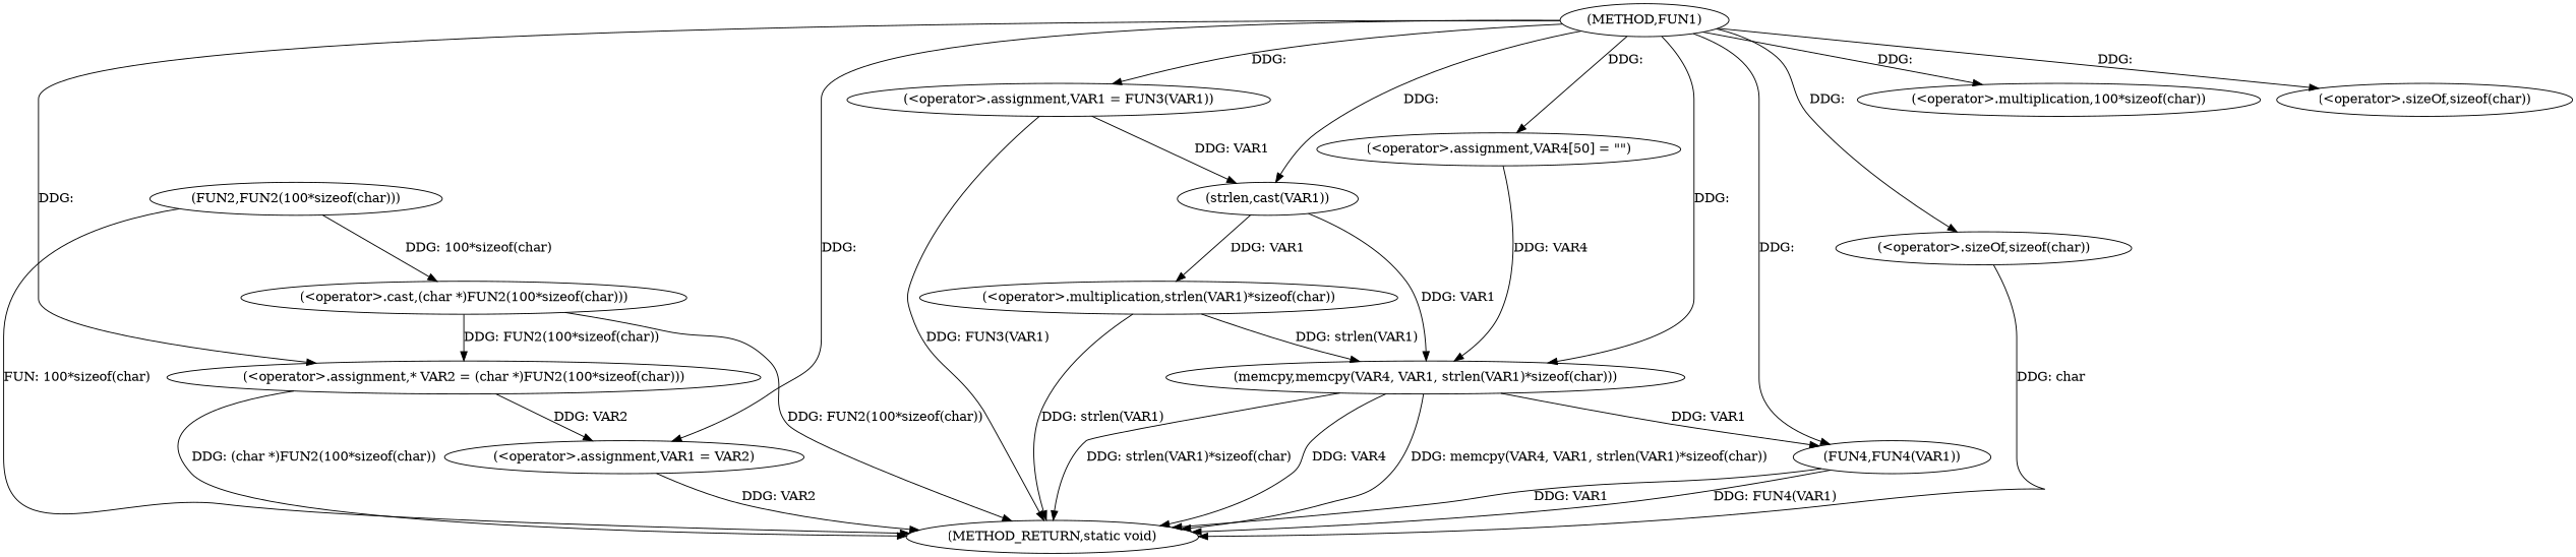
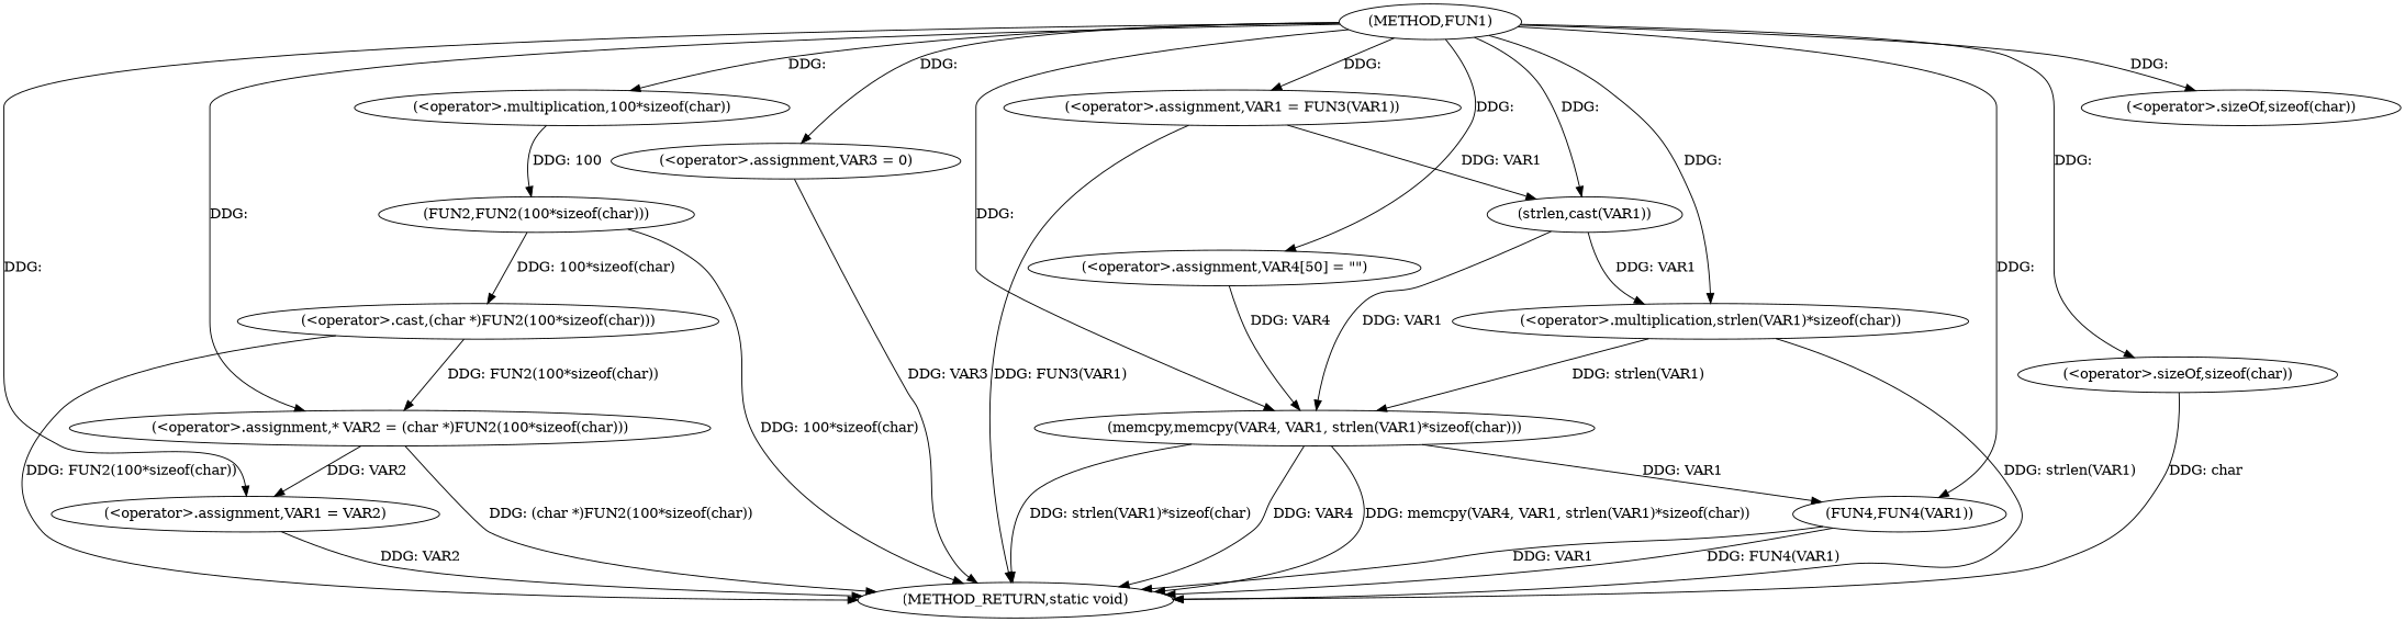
  digraph {
    n1 [label="(METHOD,FUN1)"]
    n2 [label="(<operator>.assignment,* VAR2 = (char *)FUN2(100*sizeof(char)))"]
    n3 [label="(<operator>.multiplication,100*sizeof(char))"]
    n4 [label="(<operator>.sizeOf,sizeof(char))"]
    n5 [label="(<operator>.assignment,VAR1 = VAR2)"]
+   n6 [label="(<operator>.assignment,VAR3 = 0)"]
    n7 [label="(<operator>.assignment,VAR1 = FUN3(VAR1))"]
    n8 [label="(<operator>.assignment,VAR4[50] = \"\")"]
    n9 [label="(memcpy,memcpy(VAR4, VAR1, strlen(VAR1)*sizeof(char)))"]
    n10 [label="(<operator>.multiplication,strlen(VAR1)*sizeof(char))"]
    n11 [label="(strlen,cast(VAR1))"]
    n12 [label="(<operator>.sizeOf,sizeof(char))"]
    n13 [label="(FUN4,FUN4(VAR1))"]
    n14 [label="(METHOD_RETURN,static void)"]
    n15 [label="(FUN2,FUN2(100*sizeof(char)))"]
    n16 [label="(<operator>.cast,(char *)FUN2(100*sizeof(char)))"]
    n1 -> n2 [label="DDG: "]
    n1 -> n3 [label="DDG: "]
    n1 -> n4 [label="DDG: "]
    n1 -> n5 [label="DDG: "]
+   n1 -> n6 [label="DDG: "]
    n1 -> n7 [label="DDG: "]
    n1 -> n8 [label="DDG: "]
    n1 -> n9 [label="DDG: "]
+   n1 -> n10 [label="DDG: "]
    n1 -> n11 [label="DDG: "]
    n1 -> n12 [label="DDG: "]
    n1 -> n13 [label="DDG: "]
    n2 -> n5 [label="DDG: VAR2"]
    n2 -> n14 [label="DDG: (char *)FUN2(100*sizeof(char))"]
+   n3 -> n15 [label="DDG: 100"]
    n5 -> n14 [label="DDG: VAR2"]
+   n6 -> n14 [label="DDG: VAR3"]
    n7 -> n11 [label="DDG: VAR1"]
    n7 -> n14 [label="DDG: FUN3(VAR1)"]
    n8 -> n9 [label="DDG: VAR4"]
    n9 -> n13 [label="DDG: VAR1"]
    n9 -> n14 [label="DDG: memcpy(VAR4, VAR1, strlen(VAR1)*sizeof(char))"]
    n9 -> n14 [label="DDG: strlen(VAR1)*sizeof(char)"]
    n9 -> n14 [label="DDG: VAR4"]
    n10 -> n9 [label="DDG: strlen(VAR1)"]
    n10 -> n14 [label="DDG: strlen(VAR1)"]
    n11 -> n9 [label="DDG: VAR1"]
    n11 -> n10 [label="DDG: VAR1"]
    n12 -> n14 [label="DDG: char"]
    n13 -> n14 [label="DDG: FUN4(VAR1)"]
    n13 -> n14 [label="DDG: VAR1"]
-   n15 -> n14 [label="FUN: 100*sizeof(char)"]
+   n15 -> n14 [label="DDG: 100*sizeof(char)"]
    n15 -> n16 [label="DDG: 100*sizeof(char)"]
    n16 -> n2 [label="DDG: FUN2(100*sizeof(char))"]
    n16 -> n14 [label="DDG: FUN2(100*sizeof(char))"]
  }
